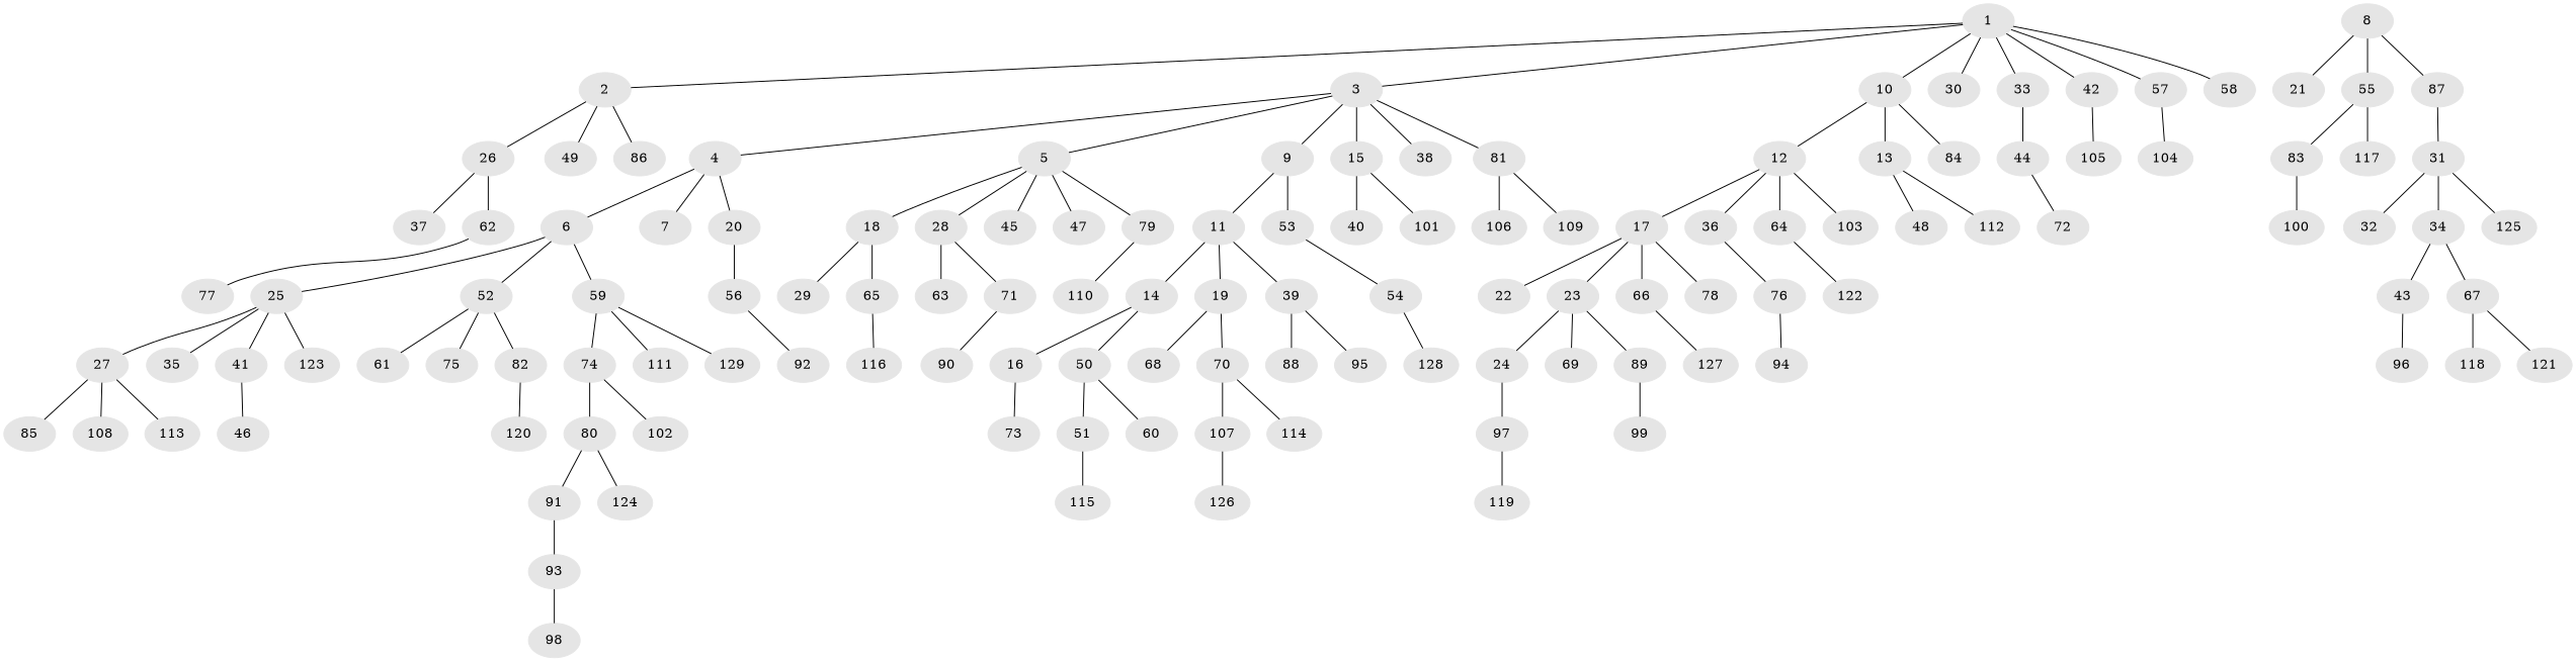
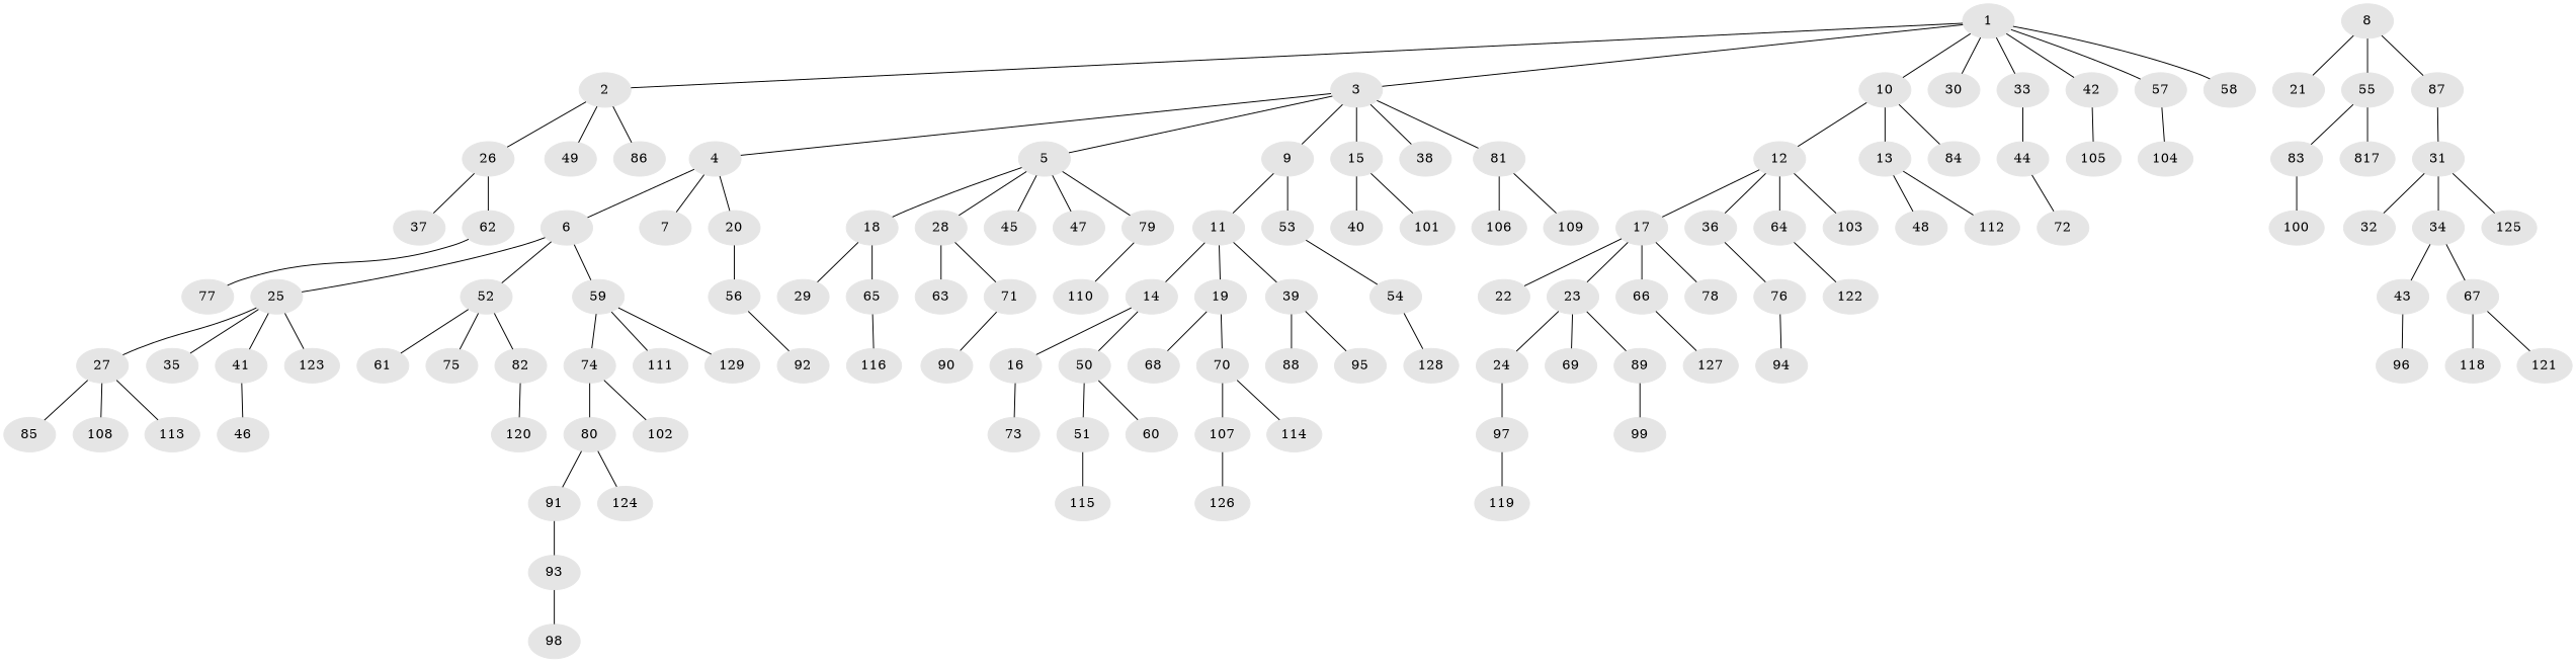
  graph {
    node [color=gray90 style=filled]
    1
    2
    3
    10
    30
    33
    42
    57
    58
    26
    49
    86
    4
    5
    9
    15
    38
    81
    12
    13
    84
    44
    105
    104
    8
    21
    55
    87
    37
    62
    6
    7
    20
    18
    28
    45
    47
    79
    11
    53
    40
    101
    106
    109
    25
    52
    59
    56
    29
    65
    63
    71
    110
    27
    35
    41
    123
    61
    75
    82
    74
    111
    129
    31
    32
    34
    125
    83
-   117
+   117 [label=817]
    14
    19
    39
    54
    17
    36
    64
    103
    48
    112
    16
    50
    68
    70
    88
    95
    22
    23
    66
    78
    76
    122
    73
    51
    60
    24
    69
    89
    127
    116
    107
    114
    92
    97
    99
    119
    85
    108
    113
    46
    77
    90
    43
    67
    72
    96
    118
    121
    94
    115
    120
    128
    100
    80
    102
    126
    91
    124
    93
    98
    1 -- 2
    1 -- 3
    1 -- 10
    1 -- 30
    1 -- 33
    1 -- 42
    1 -- 57
    1 -- 58
    2 -- 26
    2 -- 49
    2 -- 86
    3 -- 4
    3 -- 5
    3 -- 9
    3 -- 15
    3 -- 38
    3 -- 81
    10 -- 12
    10 -- 13
    10 -- 84
    33 -- 44
    42 -- 105
    57 -- 104
    26 -- 37
    26 -- 62
    4 -- 6
    4 -- 7
    4 -- 20
    5 -- 18
    5 -- 28
    5 -- 45
    5 -- 47
    5 -- 79
    9 -- 11
    9 -- 53
    15 -- 40
    15 -- 101
    81 -- 106
    81 -- 109
    12 -- 17
    12 -- 36
    12 -- 64
    12 -- 103
    13 -- 48
    13 -- 112
    44 -- 72
    8 -- 21
    8 -- 55
    8 -- 87
    55 -- 83
    55 -- 117
    87 -- 31
    62 -- 77
    6 -- 25
    6 -- 52
    6 -- 59
    20 -- 56
    18 -- 29
    18 -- 65
    28 -- 63
    28 -- 71
    79 -- 110
    11 -- 14
    11 -- 19
    11 -- 39
    53 -- 54
    25 -- 27
    25 -- 35
    25 -- 41
    25 -- 123
    52 -- 61
    52 -- 75
    52 -- 82
    59 -- 74
    59 -- 111
    59 -- 129
    56 -- 92
    65 -- 116
    71 -- 90
    27 -- 85
    27 -- 108
    27 -- 113
    41 -- 46
    82 -- 120
    74 -- 80
    74 -- 102
    31 -- 32
    31 -- 34
    31 -- 125
    34 -- 43
    34 -- 67
    83 -- 100
    14 -- 16
    14 -- 50
    19 -- 68
    19 -- 70
    39 -- 88
    39 -- 95
    54 -- 128
    17 -- 22
    17 -- 23
    17 -- 66
    17 -- 78
    36 -- 76
    64 -- 122
    16 -- 73
    50 -- 51
    50 -- 60
    70 -- 107
    70 -- 114
    23 -- 24
    23 -- 69
    23 -- 89
    66 -- 127
    76 -- 94
    51 -- 115
    24 -- 97
    89 -- 99
    107 -- 126
    97 -- 119
    43 -- 96
    67 -- 118
    67 -- 121
    80 -- 91
    80 -- 124
    91 -- 93
    93 -- 98
  }
